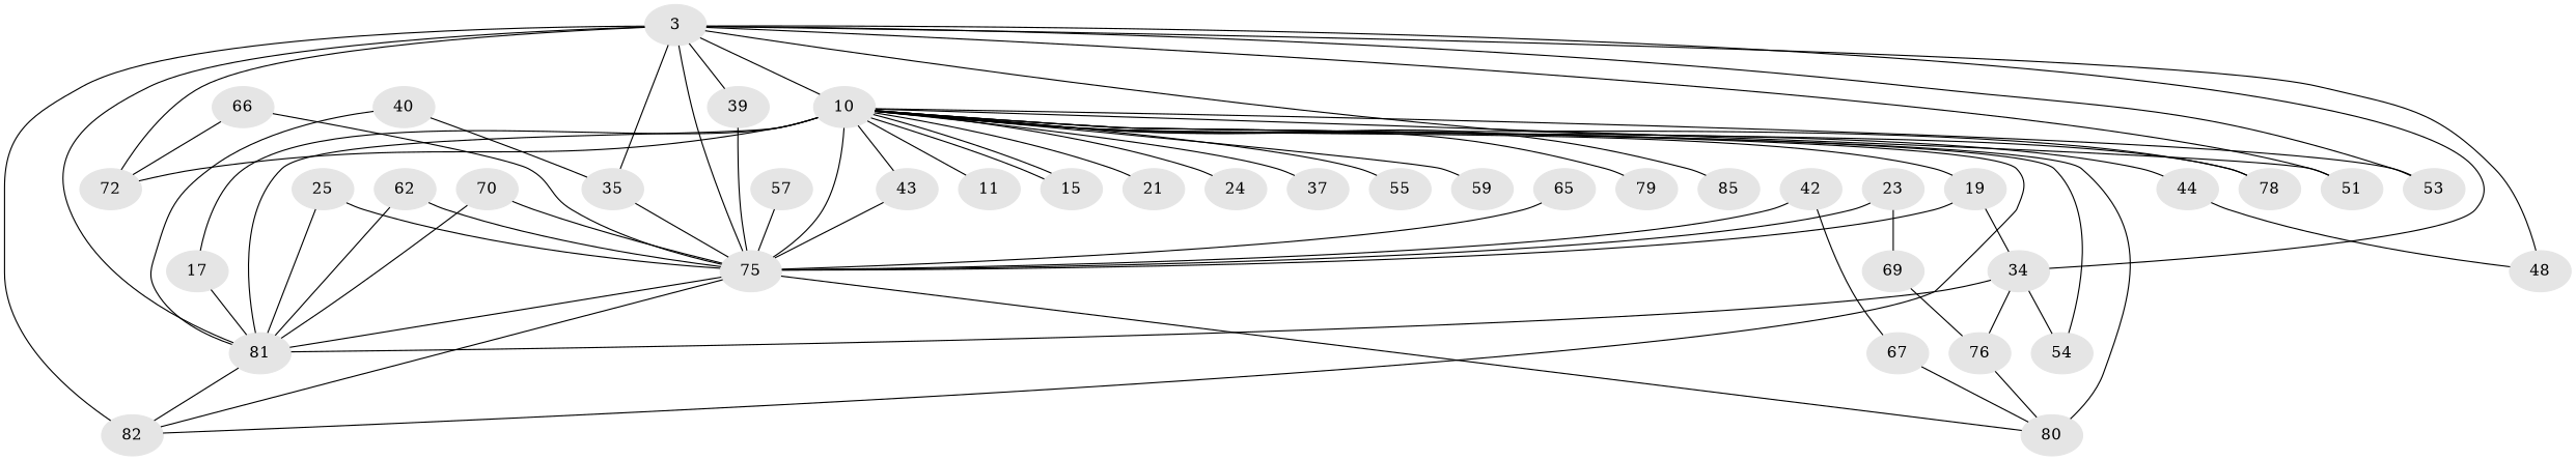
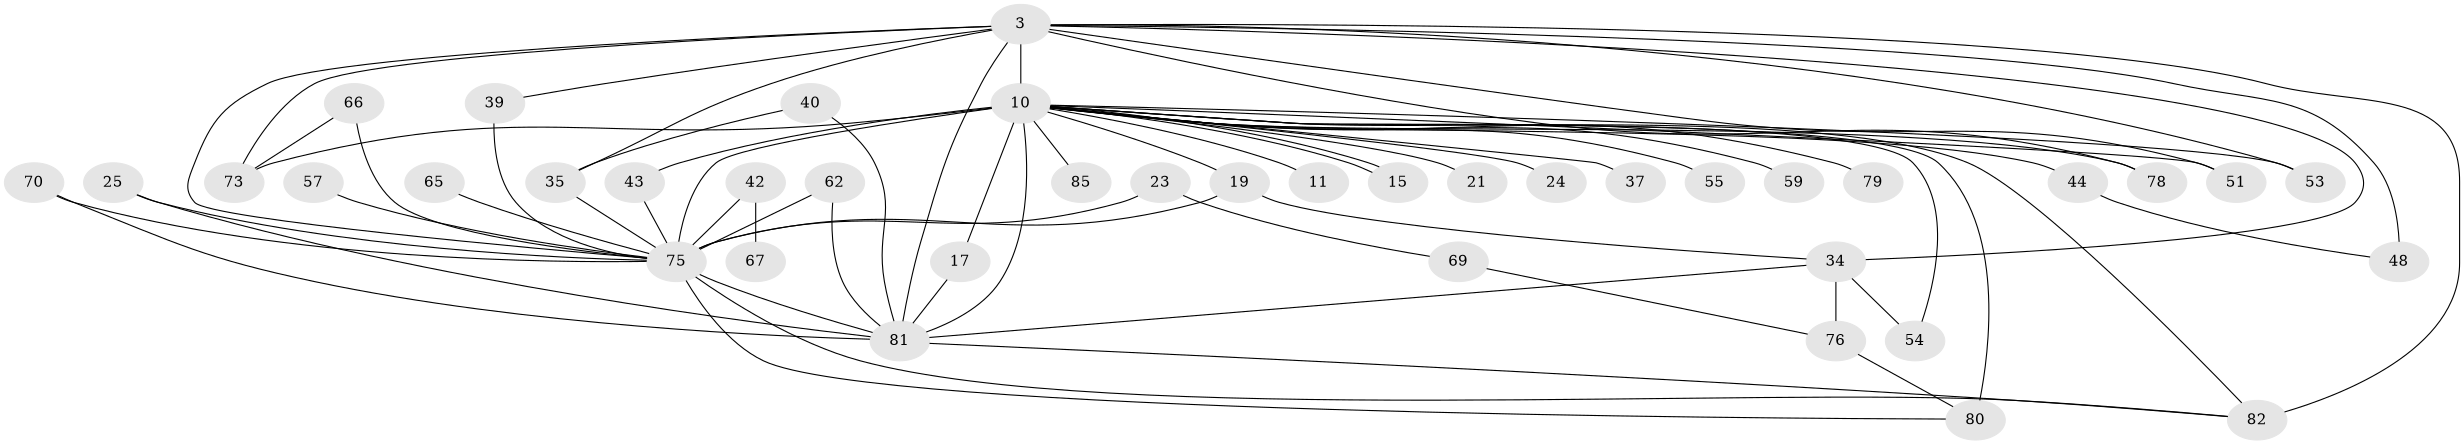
  graph {
    node [color=gray90 style=filled]
    3 [super="+2"]
    10 [super="+4+8"]
    34 [super="+27+32"]
    35
    39
    48 [super="+33"]
    51
    53 [super="+49"]
-   72 [super="+12+60"]
+   72 [super="+12+60" label=73]
    75 [super="+61+64"]
    78
    81 [super="+58+74+9+73"]
    82 [super="+52+50+45"]
    11
    15
    17
    19 [super="+18"]
    21
    24
    37
    43
    44
    54
    55
    59
    79
    80 [super="+28+77"]
    n28 [label=85]
    76 [super="+30"]
    23
    69
    25
    40
    42
    67
    57
    62
    65
    66
    70
    3 -- 10 [weight=8]
    3 -- 34 [weight=2]
    3 -- 35
    3 -- 39
    3 -- 48 [weight=3]
    3 -- 51
    3 -- 53
    3 -- 72
    3 -- 75 [weight=7]
    3 -- 78
    3 -- 81 [weight=6]
    3 -- 82 [weight=4]
    10 -- 51
    10 -- 53
    10 -- 72 [weight=3]
    10 -- 75 [weight=11]
    10 -- 78
    10 -- 81 [weight=13]
    10 -- 82
    10 -- 11 [weight=2]
    10 -- 15
    10 -- 15
    10 -- 17
    10 -- 19
    10 -- 21 [weight=2]
    10 -- 24 [weight=2]
    10 -- 37 [weight=2]
    10 -- 43
    10 -- 44
    10 -- 54
    10 -- 55 [weight=2]
    10 -- 59 [weight=2]
    10 -- 79 [weight=2]
    10 -- 80 [weight=5]
    10 -- n28 [weight=2]
    34 -- 81
    34 -- 54
    34 -- 76
    35 -- 75
    39 -- 75
    75 -- 81 [weight=7]
    75 -- 82 [weight=2]
    75 -- 80 [weight=2]
    81 -- 82
    17 -- 81
    19 -- 34 [weight=2]
    19 -- 75 [weight=2]
    43 -- 75
    44 -- 48
    76 -- 80 [weight=2]
    23 -- 75 [weight=2]
    23 -- 69
    69 -- 76
    25 -- 75
    25 -- 81
    40 -- 35
    40 -- 81
    42 -- 75 [weight=2]
    42 -- 67
-   67 -- 80
    57 -- 75
    62 -- 75
    62 -- 81
    65 -- 75
    66 -- 72
    66 -- 75
    70 -- 75
    70 -- 81
  }
